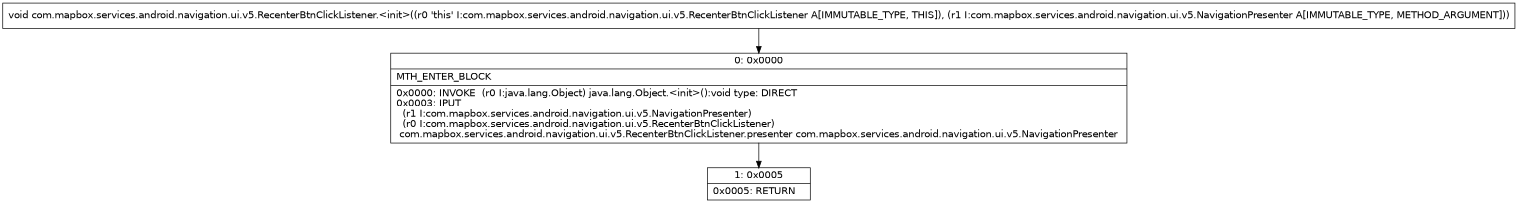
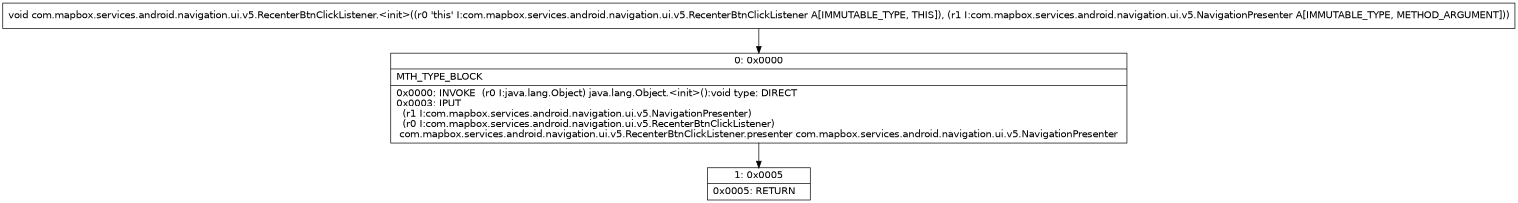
  digraph {
    fontname="DejaVu Sans"
    node [shape=record fontname="DejaVu Sans"]
    edge [fontname="DejaVu Sans"]
-   n1 [label="{0\:\ 0x0000|MTH_ENTER_BLOCK\l|0x0000: INVOKE  (r0 I:java.lang.Object) java.lang.Object.\<init\>():void type: DIRECT \l0x0003: IPUT  \l  (r1 I:com.mapbox.services.android.navigation.ui.v5.NavigationPresenter)\l  (r0 I:com.mapbox.services.android.navigation.ui.v5.RecenterBtnClickListener)\l com.mapbox.services.android.navigation.ui.v5.RecenterBtnClickListener.presenter com.mapbox.services.android.navigation.ui.v5.NavigationPresenter \l}"]
+   n1 [label="{0\:\ 0x0000|MTH_TYPE_BLOCK\l|0x0000: INVOKE  (r0 I:java.lang.Object) java.lang.Object.\<init\>():void type: DIRECT \l0x0003: IPUT  \l  (r1 I:com.mapbox.services.android.navigation.ui.v5.NavigationPresenter)\l  (r0 I:com.mapbox.services.android.navigation.ui.v5.RecenterBtnClickListener)\l com.mapbox.services.android.navigation.ui.v5.RecenterBtnClickListener.presenter com.mapbox.services.android.navigation.ui.v5.NavigationPresenter \l}"]
    n2 [label="{1\:\ 0x0005|0x0005: RETURN   \l}"]
    n3 [label="{void com.mapbox.services.android.navigation.ui.v5.RecenterBtnClickListener.\<init\>((r0 'this' I:com.mapbox.services.android.navigation.ui.v5.RecenterBtnClickListener A[IMMUTABLE_TYPE, THIS]), (r1 I:com.mapbox.services.android.navigation.ui.v5.NavigationPresenter A[IMMUTABLE_TYPE, METHOD_ARGUMENT])) }"]
    n1 -> n2
    n3 -> n1
  }
